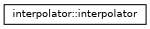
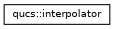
  digraph {
    rankdir=LR
    fontname="DejaVu Sans"
-   n1 [color=black fillcolor=white fontname="DejaVu Sans" fontsize=10 height=0.2 label="interpolator::interpolator" shape=record style=filled width=0.4]
+   n1 [color=black fillcolor=white fontname="DejaVu Sans" fontsize=10 height=0.2 label="qucs::interpolator" shape=record style=filled width=0.4]
  }
